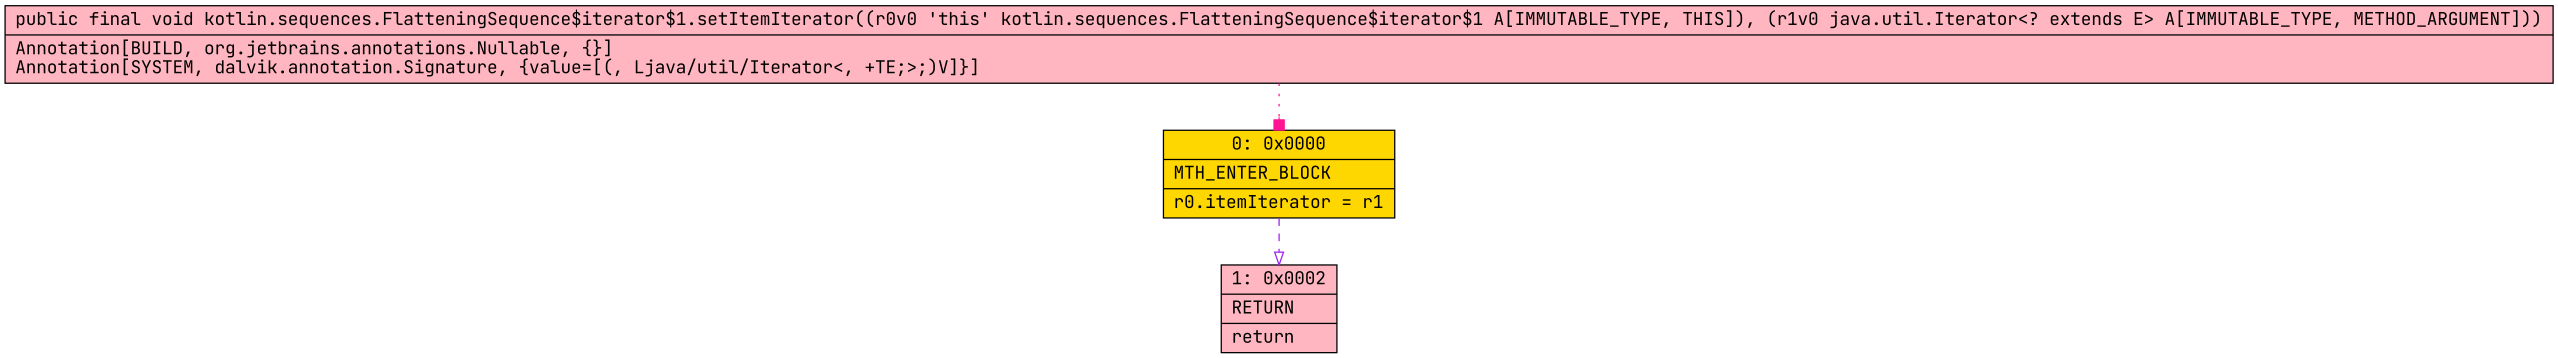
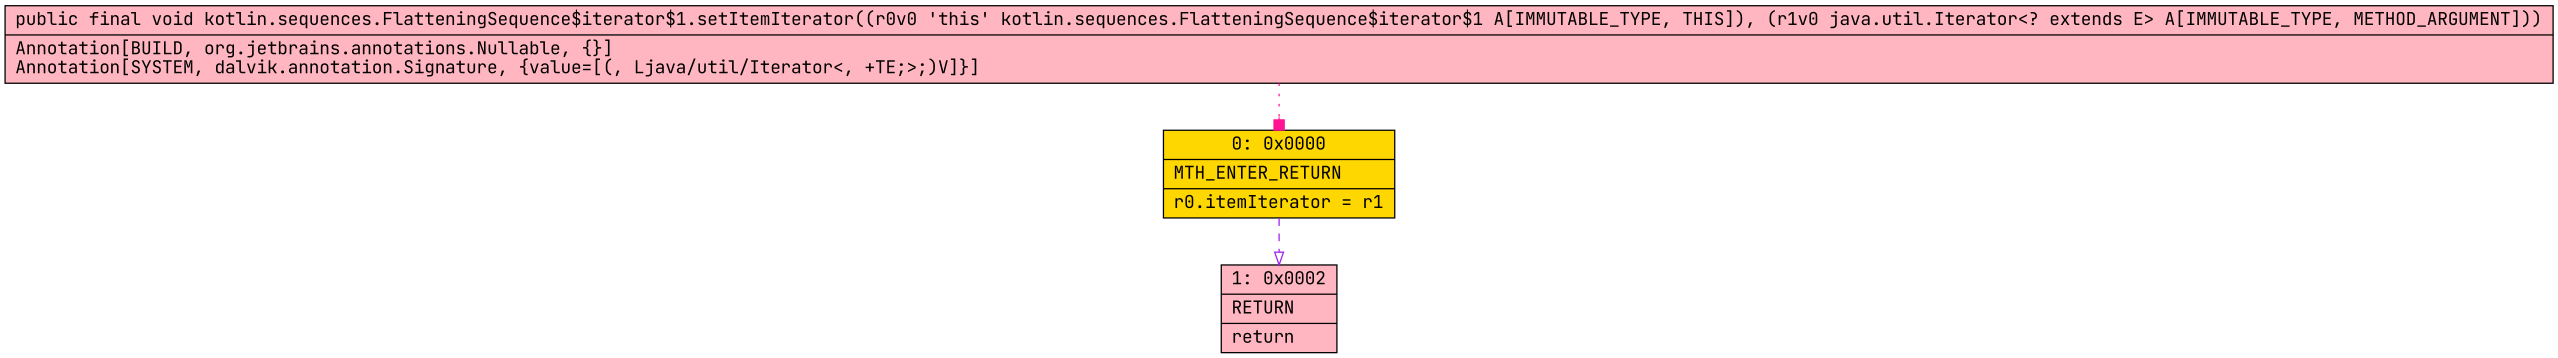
  digraph {
    fontname="JetBrains Mono"
    node [shape=record style=filled fillcolor=lightpink fontname="JetBrains Mono"]
    edge [fontname="JetBrains Mono"]
-   n1 [label="{0\:\ 0x0000|MTH_ENTER_BLOCK\l|r0.itemIterator = r1\l}" fillcolor=gold]
+   n1 [label="{0\:\ 0x0000|MTH_ENTER_RETURN\l|r0.itemIterator = r1\l}" fillcolor=gold]
    n2 [label="{1\:\ 0x0002|RETURN\l|return\l}"]
    n3 [label="{public final void kotlin.sequences.FlatteningSequence$iterator$1.setItemIterator((r0v0 'this' kotlin.sequences.FlatteningSequence$iterator$1 A[IMMUTABLE_TYPE, THIS]), (r1v0 java.util.Iterator\<? extends E\> A[IMMUTABLE_TYPE, METHOD_ARGUMENT]))  | Annotation[BUILD, org.jetbrains.annotations.Nullable, \{\}]\lAnnotation[SYSTEM, dalvik.annotation.Signature, \{value=[(, Ljava\/util\/Iterator\<, +TE;\>;)V]\}]\l}"]
    n1 -> n2 [color=purple style=dashed arrowhead=onormal]
    n3 -> n1 [color=deeppink style=dotted arrowhead=box]
  }
